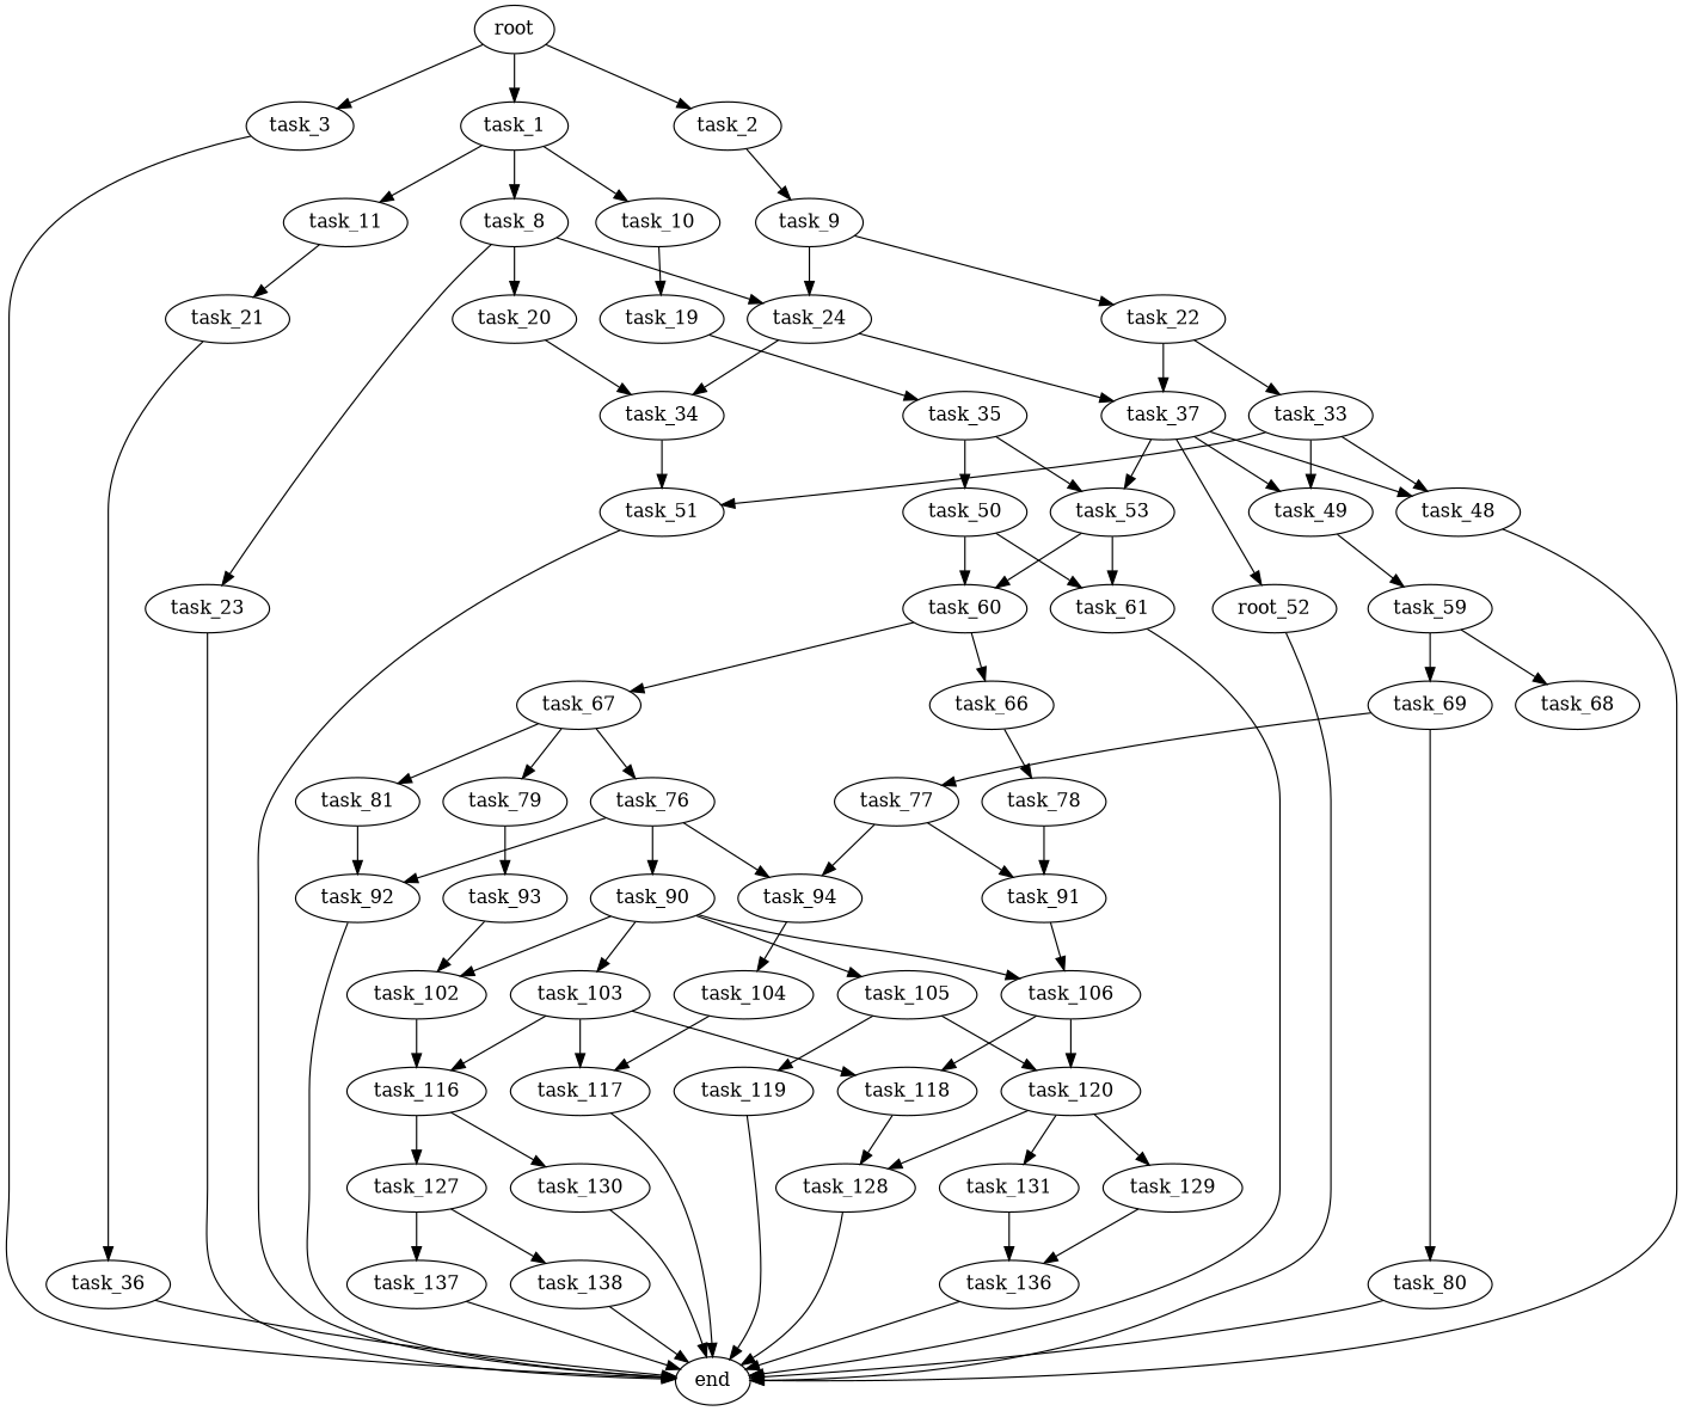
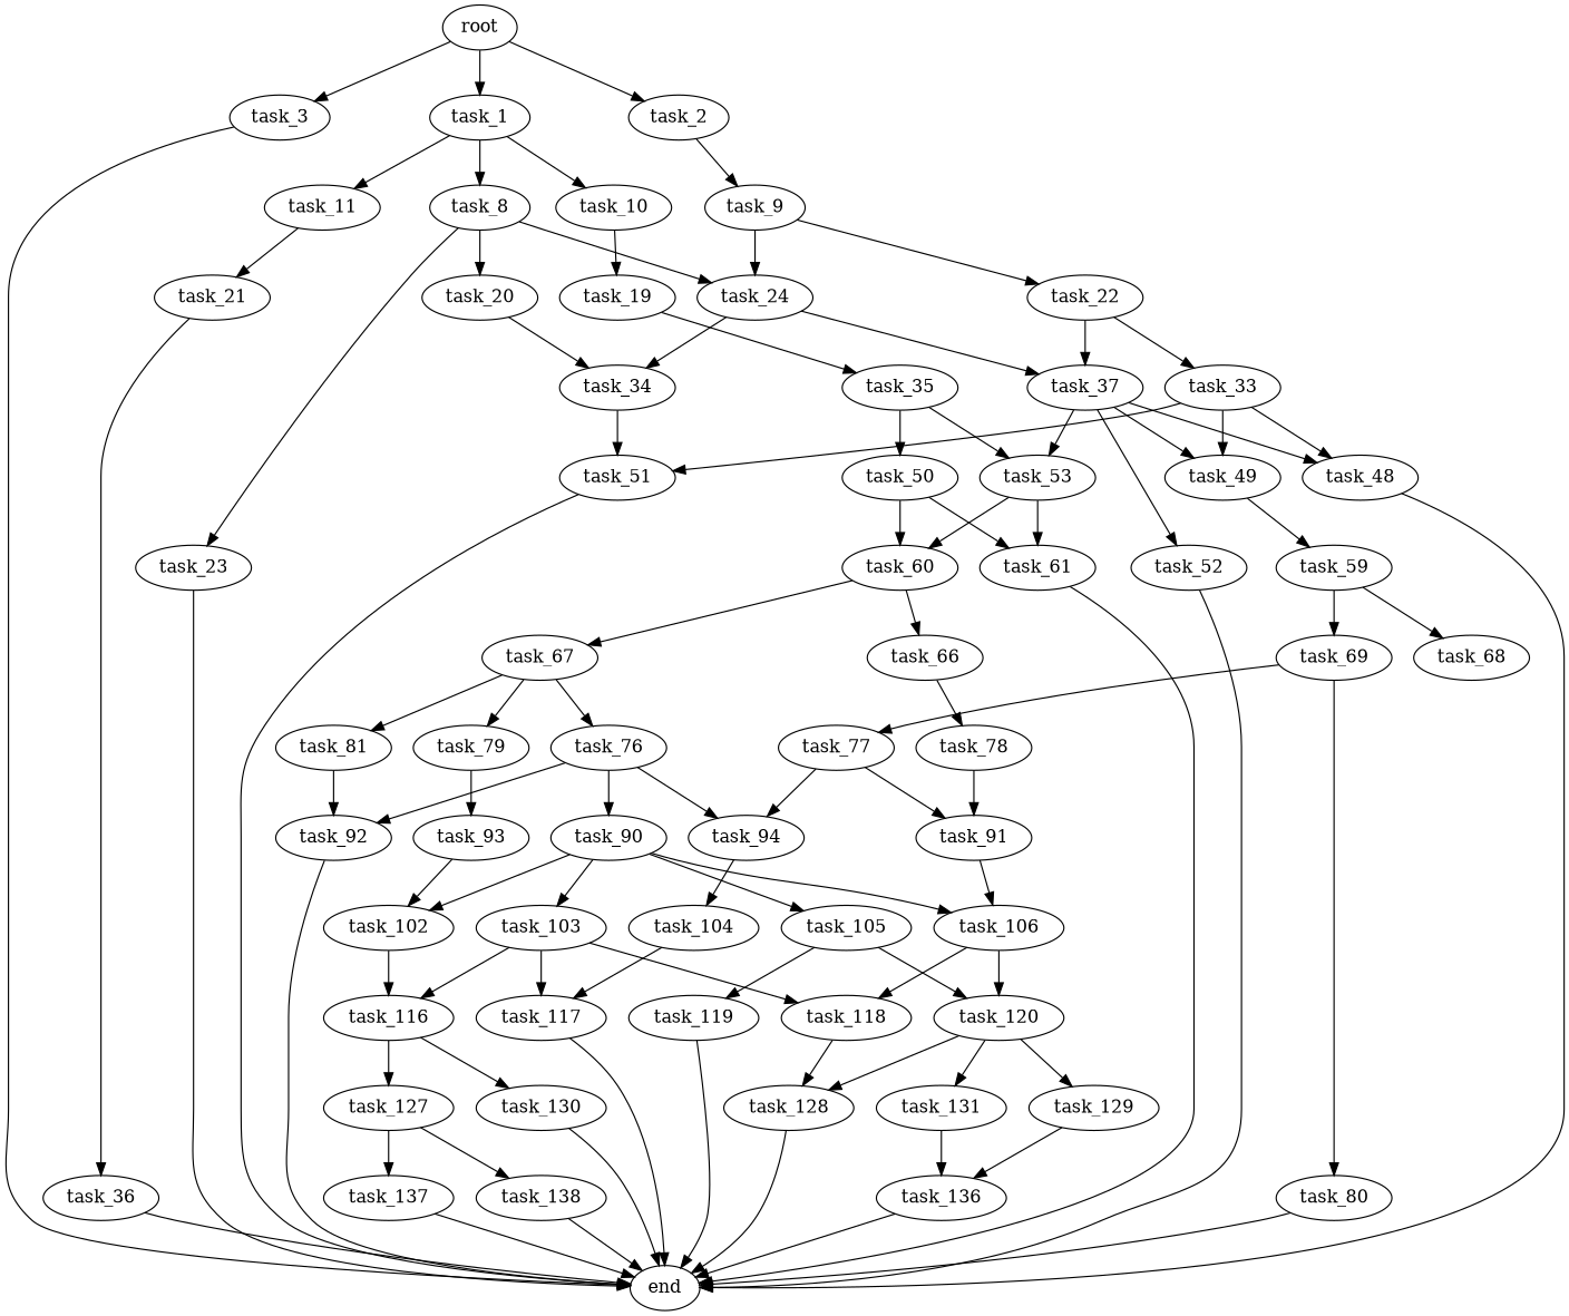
  digraph {
    root
    task_1
    task_2
    task_3
    task_8
    task_10
    task_11
    task_9
    end
    task_20
    task_23
    task_24
    task_19
    task_21
    task_22
    task_34
    task_37
    task_35
    task_36
    task_33
    task_51
    task_53
    task_48
    task_49
-   task_52 [label=root_52]
+   task_52
    task_50
    task_60
    task_61
    task_59
    task_68
    task_69
    task_66
    task_67
    task_77
    task_80
    task_78
    task_76
    task_79
    task_81
    task_91
    task_94
    task_90
    task_92
    task_93
    task_106
    task_102
    task_103
    task_105
    task_104
    task_116
    task_117
    task_118
    task_119
    task_120
    task_127
    task_130
    task_128
    task_129
    task_131
    task_137
    task_138
    task_136
    root -> task_1
    root -> task_2
    root -> task_3
    task_1 -> task_8
    task_1 -> task_10
    task_1 -> task_11
    task_2 -> task_9
    task_3 -> end
    task_8 -> task_20
    task_8 -> task_23
    task_8 -> task_24
    task_10 -> task_19
    task_11 -> task_21
    task_9 -> task_24
    task_9 -> task_22
    task_20 -> task_34
    task_23 -> end
    task_24 -> task_34
    task_24 -> task_37
    task_19 -> task_35
    task_21 -> task_36
    task_22 -> task_37
    task_22 -> task_33
    task_34 -> task_51
    task_37 -> task_53
    task_37 -> task_48
    task_37 -> task_49
    task_37 -> task_52
    task_35 -> task_53
    task_35 -> task_50
    task_36 -> end
    task_33 -> task_51
    task_33 -> task_48
    task_33 -> task_49
    task_51 -> end
    task_53 -> task_60
    task_53 -> task_61
    task_48 -> end
    task_49 -> task_59
    task_52 -> end
    task_50 -> task_60
    task_50 -> task_61
    task_60 -> task_66
    task_60 -> task_67
    task_61 -> end
    task_59 -> task_68
    task_59 -> task_69
    task_69 -> task_77
    task_69 -> task_80
    task_66 -> task_78
    task_67 -> task_76
    task_67 -> task_79
    task_67 -> task_81
    task_77 -> task_91
    task_77 -> task_94
    task_80 -> end
    task_78 -> task_91
    task_76 -> task_94
    task_76 -> task_90
    task_76 -> task_92
    task_79 -> task_93
    task_81 -> task_92
    task_91 -> task_106
    task_94 -> task_104
    task_90 -> task_106
    task_90 -> task_102
    task_90 -> task_103
    task_90 -> task_105
    task_92 -> end
    task_93 -> task_102
    task_106 -> task_118
    task_106 -> task_120
    task_102 -> task_116
    task_103 -> task_116
    task_103 -> task_117
    task_103 -> task_118
    task_105 -> task_119
    task_105 -> task_120
    task_104 -> task_117
    task_116 -> task_127
    task_116 -> task_130
    task_117 -> end
    task_118 -> task_128
    task_119 -> end
    task_120 -> task_128
    task_120 -> task_129
    task_120 -> task_131
    task_127 -> task_137
    task_127 -> task_138
    task_130 -> end
    task_128 -> end
    task_129 -> task_136
    task_131 -> task_136
    task_137 -> end
    task_138 -> end
    task_136 -> end
  }
